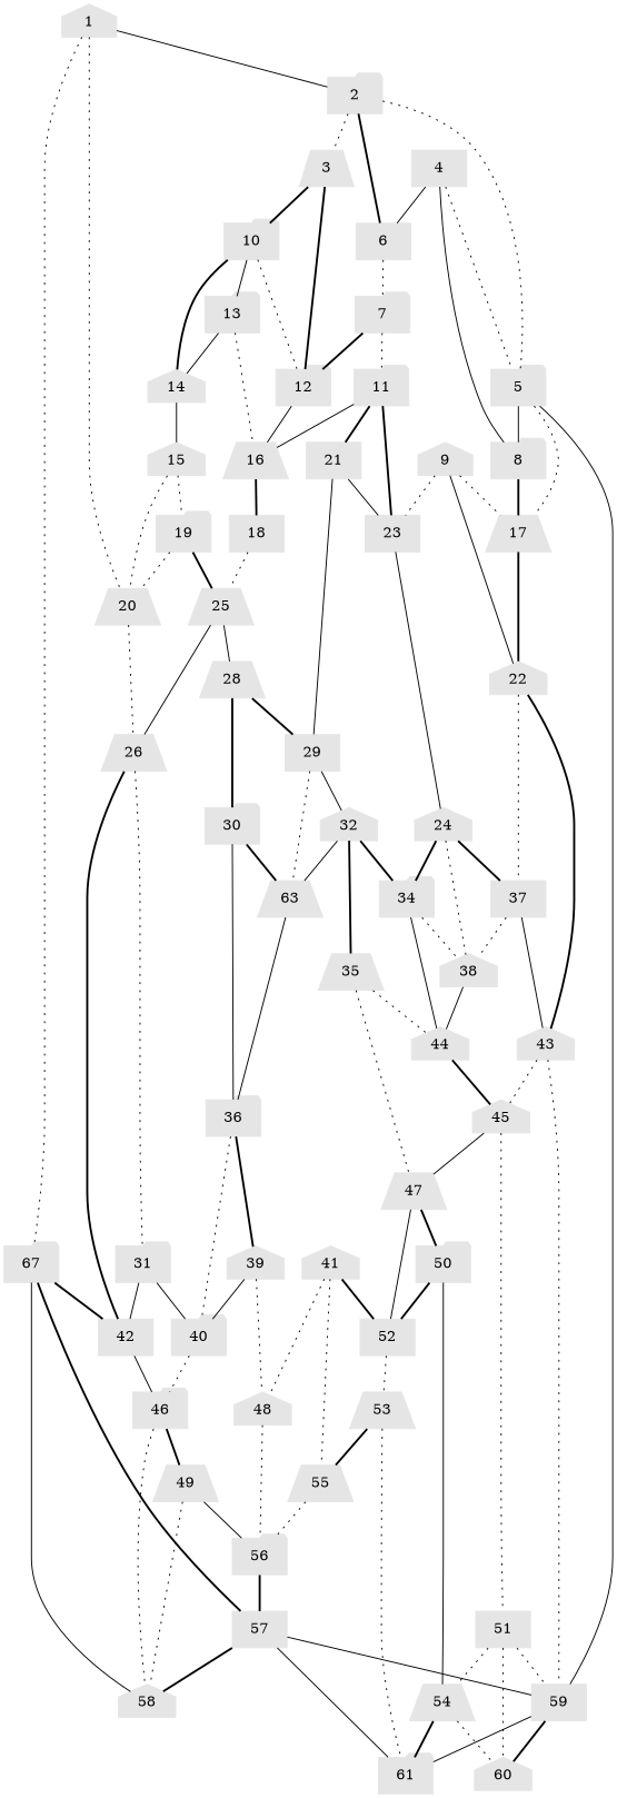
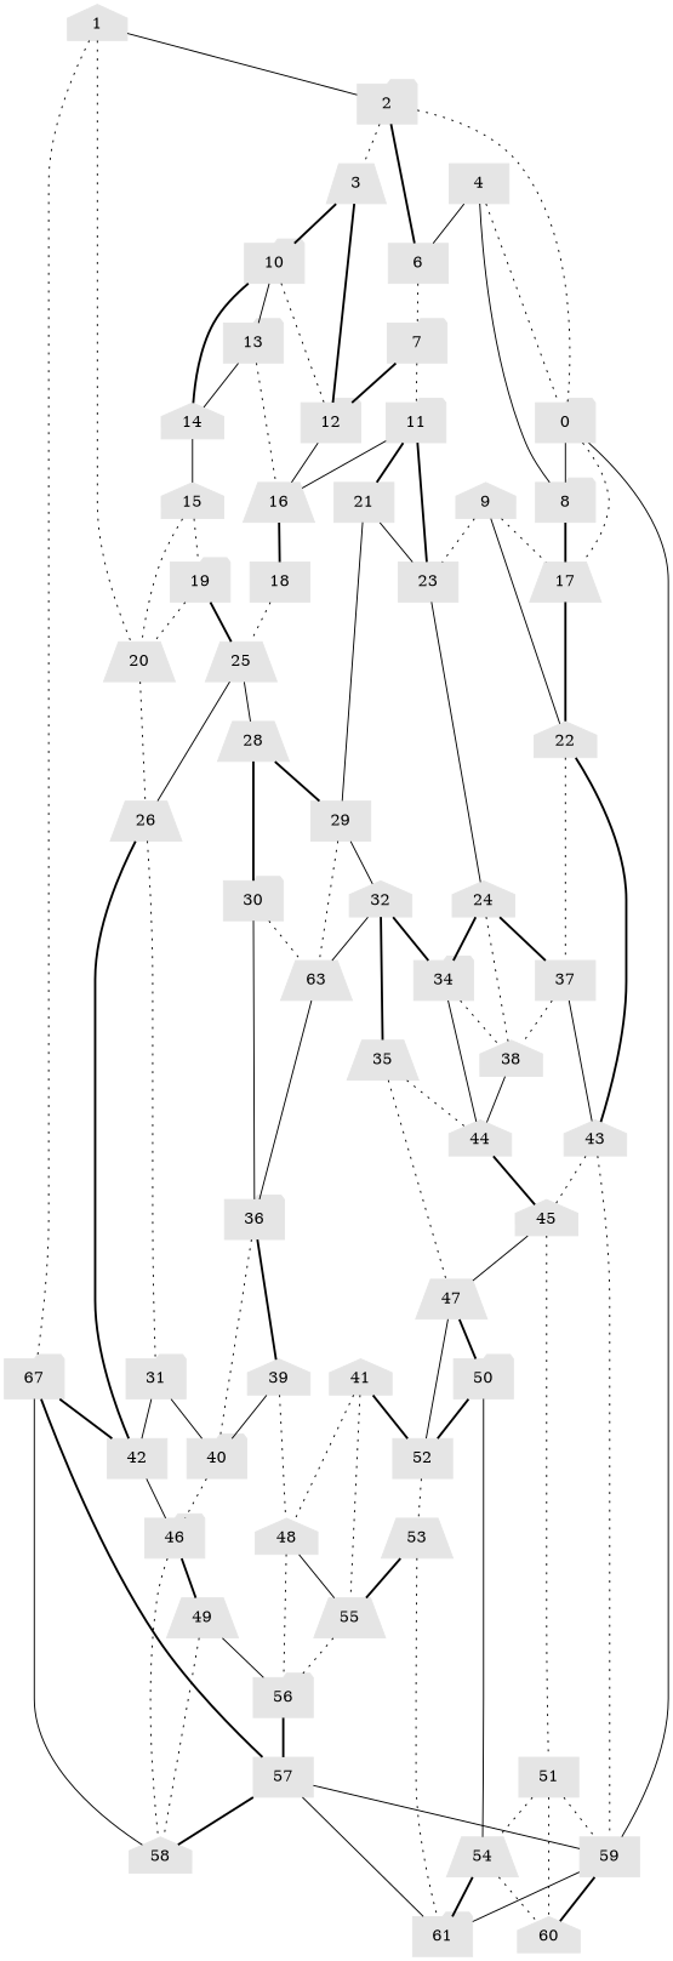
  graph {
    node [color=gray90 shape=folder style=filled]
    edge [style=dotted weight=1.0]
    1 [shape=house]
    2
    20 [shape=trapezium]
    n4 [label=67]
    3 [shape=trapezium]
-   5
+   5 [label=0]
    6 [shape=box]
    26 [shape=trapezium]
    42 [shape=box]
    57 [shape=box]
    58 [shape=house]
    10
    12
    8
    17 [shape=trapezium]
    59 [shape=box]
    7
    13
    14 [shape=house]
    16 [shape=trapezium]
    4 [shape=box]
    22 [shape=house]
    60 [shape=house]
    61
    11
    23 [shape=box]
    21 [shape=box]
    9 [shape=house]
    37 [shape=box]
    43 [shape=house]
    24 [shape=house]
    15 [shape=house]
    18 [shape=box]
    29 [shape=box]
    19
    25 [shape=trapezium]
    28 [shape=trapezium]
    30
    31
    32 [shape=house]
    n41 [label=63 shape=trapezium]
    38 [shape=house]
    45 [shape=house]
    34
    44 [shape=house]
    40
    46
    36
    35 [shape=trapezium]
    39 [shape=house]
    47 [shape=trapezium]
    52 [shape=box]
    50
    48 [shape=house]
    55 [shape=trapezium]
    56
    49 [shape=trapezium]
    41 [shape=house]
    53 [shape=trapezium]
    51 [shape=box]
    54 [shape=trapezium]
    1 -- 2 [style=solid]
    1 -- 20
    1 -- n4
    2 -- 3
    2 -- 5
    2 -- 6 [style=bold]
    20 -- 26
    n4 -- 42 [style=bold]
    n4 -- 57 [style=bold]
    n4 -- 58 [style=solid]
    3 -- 10 [style=bold]
    3 -- 12 [style=bold]
    5 -- 8 [style=solid]
    5 -- 17
    5 -- 59 [style=solid]
    6 -- 7
    26 -- 42 [style=bold]
    26 -- 31
    42 -- 46 [style=solid]
    57 -- 58 [style=bold]
    57 -- 59 [style=solid]
    57 -- 61 [style=solid]
    10 -- 12
    10 -- 13 [style=solid]
    10 -- 14 [style=bold]
    12 -- 16 [style=solid]
    8 -- 17 [style=bold]
    17 -- 22 [style=bold]
    59 -- 60 [style=bold]
    59 -- 61 [style=solid]
    7 -- 12 [style=bold]
    7 -- 11
    13 -- 14 [style=solid]
    13 -- 16
    14 -- 15 [style=solid weight=2.0]
    16 -- 18 [style=bold]
    4 -- 5
    4 -- 6 [style=solid weight=2.0]
    4 -- 8 [style=solid]
    22 -- 37
    22 -- 43 [style=bold]
    11 -- 16 [style=solid]
    11 -- 23 [style=bold]
    11 -- 21 [style=bold]
    23 -- 24 [style=solid]
    21 -- 23 [style=solid]
    21 -- 29 [style=solid]
    9 -- 17
    9 -- 22 [style=solid]
    9 -- 23
    37 -- 43 [style=solid]
    37 -- 38
    43 -- 59
    43 -- 45
    24 -- 37 [style=bold]
    24 -- 38
    24 -- 34 [style=bold]
    15 -- 20
    15 -- 19
    18 -- 25
    29 -- 32 [style=solid]
    29 -- n41
    19 -- 20
    19 -- 25 [style=bold]
    25 -- 26 [style=solid]
    25 -- 28 [style=solid]
    28 -- 29 [style=bold]
    28 -- 30 [style=bold]
-   30 -- n41 [style=bold]
+   30 -- n41
    30 -- 36 [style=solid]
    31 -- 42 [style=solid]
    31 -- 40 [style=solid]
    32 -- n41 [style=solid]
    32 -- 34 [style=bold]
    32 -- 35 [style=bold]
    n41 -- 36 [style=solid]
    38 -- 44 [style=solid]
    45 -- 47 [style=solid]
    45 -- 51
    34 -- 38
    34 -- 44 [style=solid]
    44 -- 45 [style=bold]
    40 -- 46
    46 -- 58
    46 -- 49 [style=bold]
    36 -- 40
    36 -- 39 [style=bold]
    35 -- 44
    35 -- 47
    39 -- 40 [style=solid]
    39 -- 48
    47 -- 52 [style=solid]
    47 -- 50 [style=bold]
    52 -- 53
    50 -- 52 [style=bold]
    50 -- 54 [style=solid]
+   48 -- 55 [style=solid]
    48 -- 56
    55 -- 56
    56 -- 57 [style=bold]
    49 -- 58
    49 -- 56 [style=solid]
    41 -- 52 [style=bold]
    41 -- 48
    41 -- 55
    53 -- 61
    53 -- 55 [style=bold]
    51 -- 59
    51 -- 60 [weight=2.0]
    51 -- 54
    54 -- 60
    54 -- 61 [style=bold]
  }
